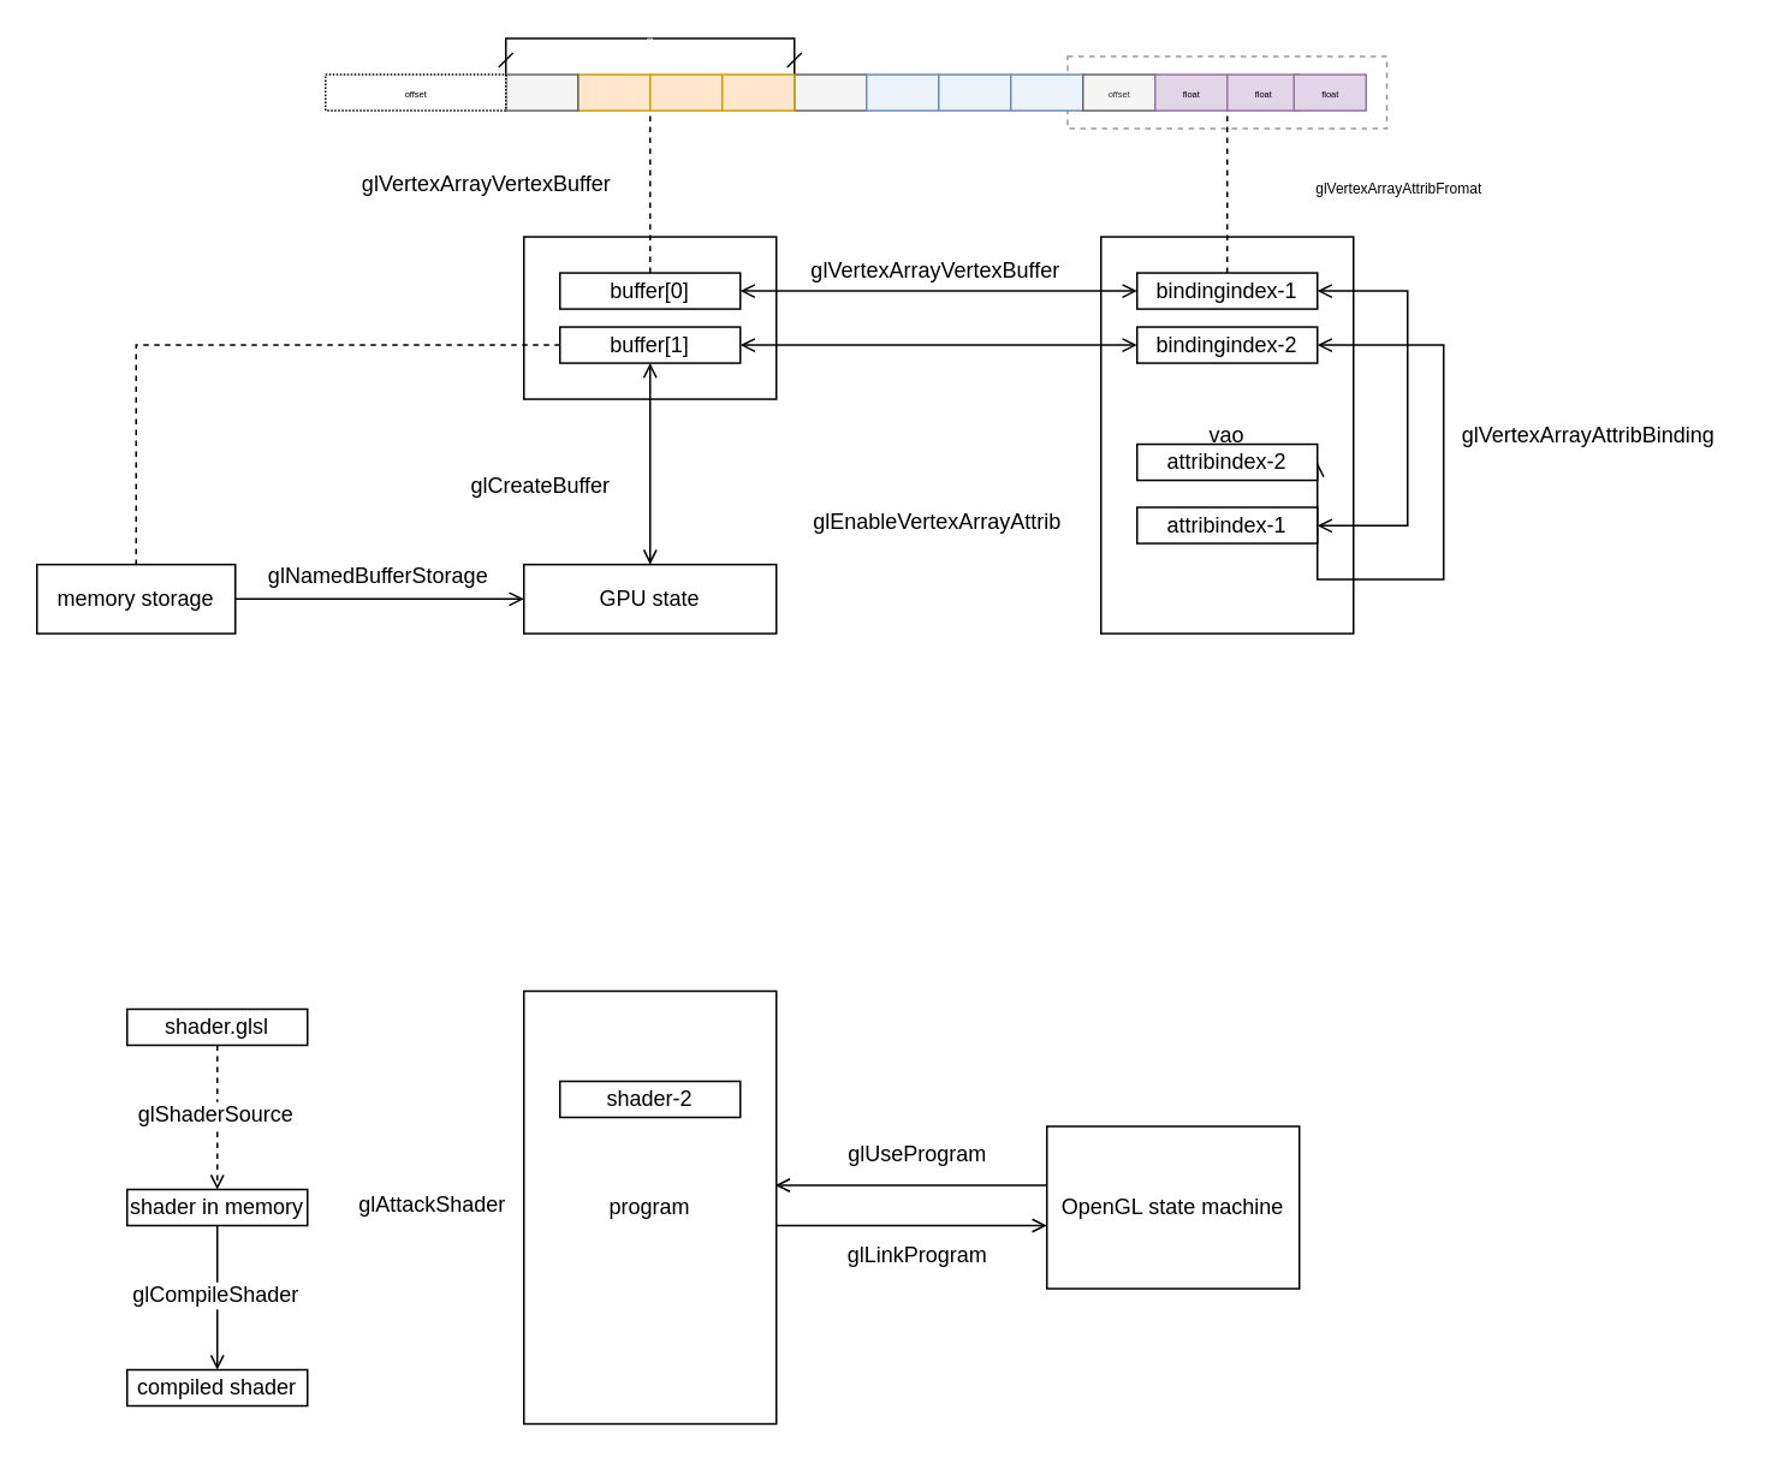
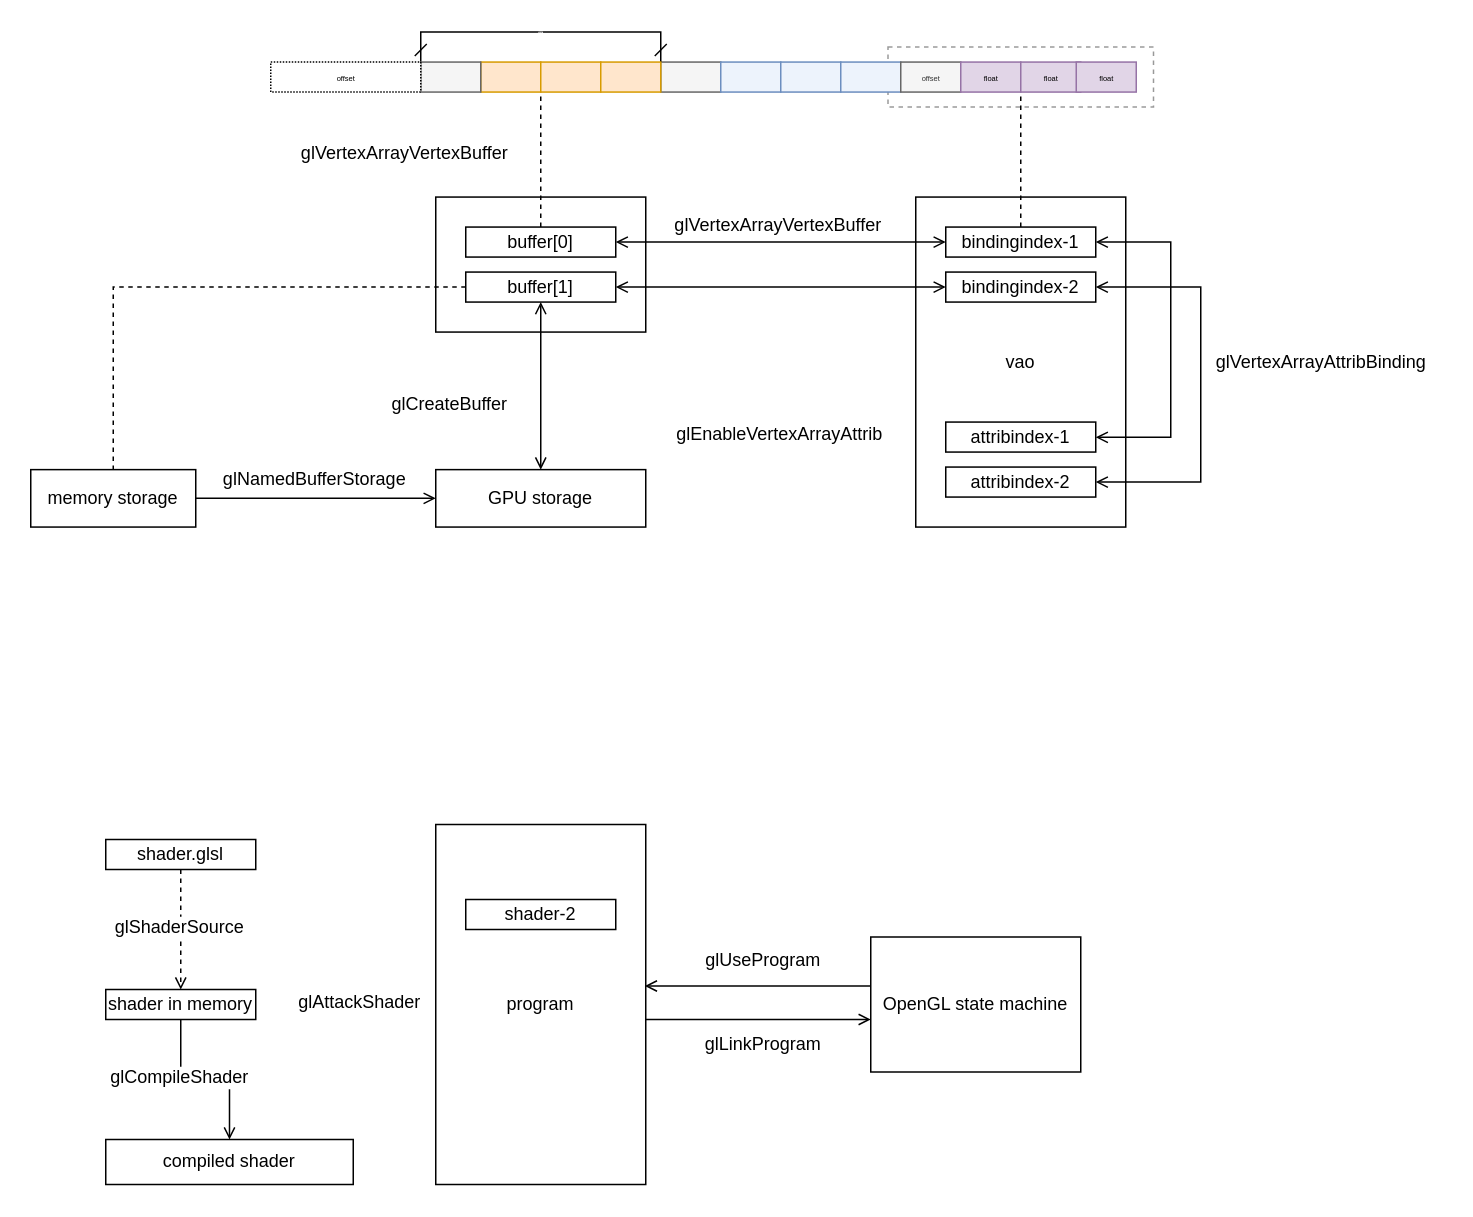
  <mxCell id="0" />
  <mxCell id="1" parent="0" />
  <mxCell id="2" value="" style="rounded=0;glass=0;fontSize=3;align=center;verticalAlign=middle;fontStyle=0;whiteSpace=wrap;html=1;fillColor=#f5f5f5;strokeColor=#666666;fontColor=#333333;" vertex="1" parent="1"><mxGeometry x="440" y="40.71" width="40" height="20" as="geometry" /></mxCell>
  <mxCell id="3" value="" style="rounded=0;whiteSpace=wrap;html=1;glass=0;fontSize=1;dashed=1;fillColor=none;strokeColor=#000000;opacity=40;" vertex="1" parent="1"><mxGeometry x="591.5" y="30.71" width="177" height="40" as="geometry" /></mxCell>
  <mxCell id="4" value="" style="rounded=0;whiteSpace=wrap;html=1;" vertex="1" parent="1"><mxGeometry x="290" y="130.71" width="140" height="90" as="geometry" /></mxCell>
  <mxCell id="5" value="vao" style="rounded=0;whiteSpace=wrap;html=1;" vertex="1" parent="1"><mxGeometry x="610" y="130.71" width="140" height="220" as="geometry" /></mxCell>
  <mxCell id="6" value="" style="edgeStyle=orthogonalEdgeStyle;rounded=0;orthogonalLoop=1;jettySize=auto;html=1;startArrow=open;startFill=0;endArrow=open;endFill=0;" edge="1" parent="1" source="10" target="12"><mxGeometry relative="1" as="geometry" /></mxCell>
  <mxCell id="7" value="glVertexArrayVertexBuffer" style="text;html=1;align=center;verticalAlign=middle;resizable=0;points=[];;labelBackgroundColor=#ffffff;" vertex="1" connectable="0" parent="6"><mxGeometry x="-0.267" y="1" relative="1" as="geometry"><mxPoint x="-32" y="-12" as="offset" /></mxGeometry></mxCell>
  <mxCell id="8" style="edgeStyle=orthogonalEdgeStyle;rounded=0;orthogonalLoop=1;jettySize=auto;html=1;entryX=1;entryY=0.508;entryDx=0;entryDy=0;startArrow=open;startFill=0;endArrow=open;endFill=0;entryPerimeter=0;" edge="1" parent="1" source="10" target="20"><mxGeometry relative="1" as="geometry"><Array as="points"><mxPoint x="780" y="160.71" /><mxPoint x="780" y="290.71" /></Array></mxGeometry></mxCell>
  <mxCell id="9" style="edgeStyle=orthogonalEdgeStyle;rounded=0;orthogonalLoop=1;jettySize=auto;html=1;entryX=0;entryY=1;entryDx=0;entryDy=0;startFill=0;endArrow=none;endFill=0;fontSize=1;dashed=1;" edge="1" parent="1" source="10" target="33"><mxGeometry relative="1" as="geometry" /></mxCell>
  <mxCell id="10" value="bindingindex-1" style="rounded=0;whiteSpace=wrap;html=1;" vertex="1" parent="1"><mxGeometry x="630" y="150.71" width="100" height="20" as="geometry" /></mxCell>
  <mxCell id="11" style="edgeStyle=orthogonalEdgeStyle;rounded=0;orthogonalLoop=1;jettySize=auto;html=1;entryX=0;entryY=1;entryDx=0;entryDy=0;startFill=0;endArrow=none;endFill=0;fontSize=1;dashed=1;" edge="1" parent="1" source="12" target="24"><mxGeometry relative="1" as="geometry" /></mxCell>
  <mxCell id="12" value="buffer[0]" style="rounded=0;whiteSpace=wrap;html=1;" vertex="1" parent="1"><mxGeometry x="310" y="150.71" width="100" height="20" as="geometry" /></mxCell>
  <mxCell id="13" value="" style="edgeStyle=orthogonalEdgeStyle;rounded=0;orthogonalLoop=1;jettySize=auto;html=1;endFill=0;startFill=0;startArrow=open;endArrow=open;" edge="1" parent="1" source="15" target="18"><mxGeometry relative="1" as="geometry" /></mxCell>
  <mxCell id="14" style="edgeStyle=orthogonalEdgeStyle;rounded=0;orthogonalLoop=1;jettySize=auto;html=1;entryX=1;entryY=0.5;entryDx=0;entryDy=0;startArrow=open;startFill=0;endArrow=open;endFill=0;" edge="1" parent="1" source="15" target="21"><mxGeometry relative="1" as="geometry"><Array as="points"><mxPoint x="800" y="190.71" /><mxPoint x="800" y="320.71" /></Array></mxGeometry></mxCell>
  <mxCell id="15" value="bindingindex-2" style="rounded=0;whiteSpace=wrap;html=1;" vertex="1" parent="1"><mxGeometry x="630" y="180.71" width="100" height="20" as="geometry" /></mxCell>
  <mxCell id="16" value="" style="edgeStyle=orthogonalEdgeStyle;rounded=0;orthogonalLoop=1;jettySize=auto;html=1;startArrow=open;startFill=0;endArrow=open;endFill=0;fontSize=1;" edge="1" parent="1" source="18" target="19"><mxGeometry relative="1" as="geometry" /></mxCell>
  <mxCell id="17" style="edgeStyle=orthogonalEdgeStyle;rounded=0;orthogonalLoop=1;jettySize=auto;html=1;entryX=0.5;entryY=0;entryDx=0;entryDy=0;startArrow=none;startFill=0;endArrow=none;endFill=0;fontSize=1;dashed=1;" edge="1" parent="1" source="18" target="42"><mxGeometry relative="1" as="geometry" /></mxCell>
  <mxCell id="18" value="buffer[1]" style="rounded=0;whiteSpace=wrap;html=1;" vertex="1" parent="1"><mxGeometry x="310" y="180.71" width="100" height="20" as="geometry" /></mxCell>
- <mxCell id="19" value="GPU state" style="rounded=0;whiteSpace=wrap;html=1;" vertex="1" parent="1"><mxGeometry x="290" y="312.42" width="140" height="38.29" as="geometry" /></mxCell>
+ <mxCell id="19" value="GPU storage" style="rounded=0;whiteSpace=wrap;html=1;" vertex="1" parent="1"><mxGeometry x="290" y="312.42" width="140" height="38.29" as="geometry" /></mxCell>
  <mxCell id="20" value="attribindex-1" style="rounded=0;whiteSpace=wrap;html=1;" vertex="1" parent="1"><mxGeometry x="630" y="280.71" width="100" height="20" as="geometry" /></mxCell>
- <mxCell id="21" value="attribindex-2" style="rounded=0;whiteSpace=wrap;html=1;" vertex="1" parent="1"><mxGeometry x="630" y="245.71" width="100" height="20" as="geometry" /></mxCell>
+ <mxCell id="21" value="attribindex-2" style="rounded=0;whiteSpace=wrap;html=1;" vertex="1" parent="1"><mxGeometry x="630" y="310.71" width="100" height="20" as="geometry" /></mxCell>
  <mxCell id="22" value="glVertexArrayAttribBinding" style="text;html=1;align=center;verticalAlign=middle;resizable=0;points=[];;autosize=1;" vertex="1" parent="1"><mxGeometry x="800" y="230.71" width="160" height="20" as="geometry" /></mxCell>
  <mxCell id="23" value="" style="rounded=0;glass=0;fontSize=5;align=center;verticalAlign=middle;fontStyle=0;html=1;fillColor=#ffe6cc;strokeColor=#d79b00;" vertex="1" parent="1"><mxGeometry x="320" y="40.71" width="40" height="20" as="geometry" /></mxCell>
  <mxCell id="24" value="" style="rounded=0;glass=0;fontSize=5;align=center;verticalAlign=middle;fontStyle=0;html=1;fillColor=#ffe6cc;strokeColor=#d79b00;" vertex="1" parent="1"><mxGeometry x="360" y="40.71" width="40" height="20" as="geometry" /></mxCell>
  <mxCell id="25" style="edgeStyle=orthogonalEdgeStyle;rounded=0;orthogonalLoop=1;jettySize=auto;html=1;entryX=0;entryY=0;entryDx=0;entryDy=0;startArrow=dash;startFill=0;endArrow=dash;endFill=0;fontSize=1;exitX=1;exitY=0;exitDx=0;exitDy=0;" edge="1" parent="1" source="27" target="35"><mxGeometry relative="1" as="geometry"><Array as="points"><mxPoint x="440" y="20.71" /><mxPoint x="280" y="20.71" /></Array></mxGeometry></mxCell>
  <mxCell id="26" value="stride" style="text;html=1;align=center;verticalAlign=middle;resizable=0;points=[];;labelBackgroundColor=#ffffff;fontSize=1;" vertex="1" connectable="0" parent="25"><mxGeometry x="-0.192" y="1" relative="1" as="geometry"><mxPoint x="-19.4" y="-1" as="offset" /></mxGeometry></mxCell>
  <mxCell id="27" value="" style="rounded=0;glass=0;fontSize=5;align=center;verticalAlign=middle;fontStyle=0;html=1;fillColor=#ffe6cc;strokeColor=#d79b00;" vertex="1" parent="1"><mxGeometry x="400" y="40.71" width="40" height="20" as="geometry" /></mxCell>
  <mxCell id="28" value="" style="rounded=0;glass=0;fontSize=5;align=center;verticalAlign=middle;fontStyle=0;html=1;fillColor=#EDF3FC;strokeColor=#6c8ebf;" vertex="1" parent="1"><mxGeometry x="480" y="40.71" width="40" height="20" as="geometry" /></mxCell>
  <mxCell id="29" value="" style="rounded=0;glass=0;fontSize=5;align=center;verticalAlign=middle;fontStyle=0;html=1;fillColor=#EDF3FC;strokeColor=#6c8ebf;" vertex="1" parent="1"><mxGeometry x="520" y="40.71" width="40" height="20" as="geometry" /></mxCell>
  <mxCell id="30" value="" style="rounded=0;glass=0;fontSize=5;align=center;verticalAlign=middle;fontStyle=0;html=1;fillColor=#EDF3FC;strokeColor=#6c8ebf;" vertex="1" parent="1"><mxGeometry x="560" y="40.71" width="40" height="20" as="geometry" /></mxCell>
  <mxCell id="31" value="offset" style="rounded=0;glass=0;fontSize=5;align=center;verticalAlign=middle;fontStyle=0;html=1;fillColor=#f5f5f5;strokeColor=#666666;fontColor=#333333;" vertex="1" parent="1"><mxGeometry x="600" y="40.71" width="40" height="20" as="geometry" /></mxCell>
  <mxCell id="32" value="float" style="rounded=0;glass=0;fontSize=5;align=center;verticalAlign=middle;fontStyle=0;html=1;fillColor=#e1d5e7;strokeColor=#9673a6;" vertex="1" parent="1"><mxGeometry x="640" y="40.71" width="40" height="20" as="geometry" /></mxCell>
  <mxCell id="33" value="float" style="rounded=0;glass=0;fontSize=5;align=center;verticalAlign=middle;fontStyle=0;html=1;fillColor=#e1d5e7;strokeColor=#9673a6;" vertex="1" parent="1"><mxGeometry x="680" y="40.71" width="40" height="20" as="geometry" /></mxCell>
- <mxCell id="34" value="glVertexArrayAttribFromat" style="text;html=1;align=center;verticalAlign=middle;resizable=0;points=[];;autosize=1;fontSize=8;fontStyle=0" vertex="1" parent="1"><mxGeometry x="700" y="93.71" width="150" height="20" as="geometry" /></mxCell>
  <mxCell id="35" value="" style="rounded=0;glass=0;fontSize=5;align=center;verticalAlign=middle;fontStyle=0;html=1;fillColor=#f5f5f5;strokeColor=#666666;fontColor=#333333;" vertex="1" parent="1"><mxGeometry x="280" y="40.71" width="40" height="20" as="geometry" /></mxCell>
  <mxCell id="36" value="float" style="rounded=0;glass=0;fontSize=5;align=center;verticalAlign=middle;fontStyle=0;html=1;fillColor=#e1d5e7;strokeColor=#9673a6;" vertex="1" parent="1"><mxGeometry x="717" y="40.71" width="40" height="20" as="geometry" /></mxCell>
  <mxCell id="37" value="offset" style="rounded=0;glass=0;fontSize=5;align=center;verticalAlign=middle;fontStyle=0;html=1;dashed=1;dashPattern=1 1;" vertex="1" parent="1"><mxGeometry x="180" y="40.71" width="100" height="20" as="geometry" /></mxCell>
  <mxCell id="38" value="glVertexArrayVertexBuffer" style="text;html=1;align=center;verticalAlign=middle;resizable=0;points=[];;labelBackgroundColor=#ffffff;" vertex="1" connectable="0" parent="1"><mxGeometry x="300.004" y="113.71" as="geometry"><mxPoint x="-32" y="-12" as="offset" /></mxGeometry></mxCell>
  <mxCell id="39" value="glEnableVertexArrayAttrib" style="text;html=1;align=center;verticalAlign=middle;resizable=0;points=[];;labelBackgroundColor=#ffffff;" vertex="1" connectable="0" parent="1"><mxGeometry x="550.004" y="300.71" as="geometry"><mxPoint x="-32" y="-12" as="offset" /></mxGeometry></mxCell>
  <mxCell id="40" value="glCreateBuffer" style="text;html=1;align=center;verticalAlign=middle;resizable=0;points=[];;labelBackgroundColor=#ffffff;" vertex="1" connectable="0" parent="1"><mxGeometry x="330.004" y="280.71" as="geometry"><mxPoint x="-32" y="-12" as="offset" /></mxGeometry></mxCell>
  <mxCell id="41" style="edgeStyle=orthogonalEdgeStyle;rounded=0;orthogonalLoop=1;jettySize=auto;html=1;entryX=0;entryY=0.5;entryDx=0;entryDy=0;startArrow=none;startFill=0;endArrow=open;endFill=0;fontSize=1;" edge="1" parent="1" source="42" target="19"><mxGeometry relative="1" as="geometry" /></mxCell>
  <mxCell id="42" value="memory storage" style="rounded=0;whiteSpace=wrap;html=1;" vertex="1" parent="1"><mxGeometry x="20" y="312.42" width="110" height="38.29" as="geometry" /></mxCell>
  <mxCell id="43" value="glNamedBufferStorage" style="text;html=1;align=center;verticalAlign=middle;resizable=0;points=[];;labelBackgroundColor=#ffffff;" vertex="1" connectable="0" parent="1"><mxGeometry x="240.004" y="330.71" as="geometry"><mxPoint x="-32" y="-12" as="offset" /></mxGeometry></mxCell>
  <mxCell id="44" style="edgeStyle=orthogonalEdgeStyle;rounded=0;orthogonalLoop=1;jettySize=auto;html=1;entryX=0;entryY=0.75;entryDx=0;entryDy=0;startArrow=none;startFill=0;endArrow=open;endFill=0;fontSize=1;" edge="1" parent="1"><mxGeometry relative="1" as="geometry"><mxPoint x="429.76" y="679" as="sourcePoint" /><mxPoint x="579.995" y="679" as="targetPoint" /><Array as="points"><mxPoint x="469.76" y="679" /><mxPoint x="469.76" y="679" /></Array></mxGeometry></mxCell>
  <mxCell id="45" value="program" style="rounded=0;whiteSpace=wrap;html=1;" vertex="1" parent="1"><mxGeometry x="290" y="549" width="140" height="240" as="geometry" /></mxCell>
  <mxCell id="46" value="shader-2" style="rounded=0;whiteSpace=wrap;html=1;" vertex="1" parent="1"><mxGeometry x="310" y="599" width="100" height="20" as="geometry" /></mxCell>
  <mxCell id="47" style="edgeStyle=orthogonalEdgeStyle;rounded=0;orthogonalLoop=1;jettySize=auto;html=1;entryX=1;entryY=0.5;entryDx=0;entryDy=0;startArrow=none;startFill=0;endArrow=open;endFill=0;fontSize=1;" edge="1" parent="1"><mxGeometry relative="1" as="geometry"><mxPoint x="579.76" y="656.647" as="sourcePoint" /><mxPoint x="429.407" y="656.647" as="targetPoint" /></mxGeometry></mxCell>
  <mxCell id="48" value="OpenGL state machine" style="rounded=0;whiteSpace=wrap;html=1;" vertex="1" parent="1"><mxGeometry x="580" y="624" width="140" height="90" as="geometry" /></mxCell>
  <mxCell id="49" value="glUseProgram" style="text;html=1;align=center;verticalAlign=middle;resizable=0;points=[];;labelBackgroundColor=#ffffff;" vertex="1" connectable="0" parent="1"><mxGeometry x="539.764" y="651" as="geometry"><mxPoint x="-32" y="-12" as="offset" /></mxGeometry></mxCell>
  <mxCell id="50" value="" style="edgeStyle=orthogonalEdgeStyle;rounded=0;orthogonalLoop=1;jettySize=auto;html=1;startArrow=none;startFill=0;endArrow=open;endFill=0;fontSize=1;dashed=1;" edge="1" parent="1" source="51" target="53"><mxGeometry relative="1" as="geometry" /></mxCell>
  <mxCell id="51" value="shader.glsl" style="rounded=0;whiteSpace=wrap;html=1;" vertex="1" parent="1"><mxGeometry x="70" y="559" width="100" height="20" as="geometry" /></mxCell>
  <mxCell id="52" value="" style="edgeStyle=orthogonalEdgeStyle;rounded=0;orthogonalLoop=1;jettySize=auto;html=1;startArrow=none;startFill=0;endArrow=open;endFill=0;fontSize=1;" edge="1" parent="1" source="53" target="54"><mxGeometry relative="1" as="geometry" /></mxCell>
  <mxCell id="53" value="shader in memory" style="rounded=0;whiteSpace=wrap;html=1;" vertex="1" parent="1"><mxGeometry x="70" y="659" width="100" height="20" as="geometry" /></mxCell>
- <mxCell id="54" value="compiled shader" style="rounded=0;whiteSpace=wrap;html=1;" vertex="1" parent="1"><mxGeometry x="70" y="759" width="100" height="20" as="geometry" /></mxCell>
+ <mxCell id="54" value="compiled shader" style="rounded=0;whiteSpace=wrap;html=1;" vertex="1" parent="1"><mxGeometry x="70" y="759" width="165" height="30" as="geometry" /></mxCell>
  <mxCell id="55" value="glShaderSource" style="text;html=1;align=center;verticalAlign=middle;resizable=0;points=[];;labelBackgroundColor=#ffffff;" vertex="1" connectable="0" parent="1"><mxGeometry x="150.004" y="629" as="geometry"><mxPoint x="-32" y="-12" as="offset" /></mxGeometry></mxCell>
  <mxCell id="56" value="glCompileShader" style="text;html=1;align=center;verticalAlign=middle;resizable=0;points=[];;labelBackgroundColor=#ffffff;" vertex="1" connectable="0" parent="1"><mxGeometry x="150.004" y="729" as="geometry"><mxPoint x="-32" y="-12" as="offset" /></mxGeometry></mxCell>
  <mxCell id="57" value="glLinkProgram" style="text;html=1;align=center;verticalAlign=middle;resizable=0;points=[];;labelBackgroundColor=#ffffff;" vertex="1" connectable="0" parent="1"><mxGeometry x="539.764" y="707" as="geometry"><mxPoint x="-32" y="-12" as="offset" /></mxGeometry></mxCell>
  <mxCell id="58" value="glAttackShader" style="text;html=1;align=center;verticalAlign=middle;resizable=0;points=[];;labelBackgroundColor=#ffffff;" vertex="1" connectable="0" parent="1"><mxGeometry x="270.004" y="679" as="geometry"><mxPoint x="-32" y="-12" as="offset" /></mxGeometry></mxCell>
